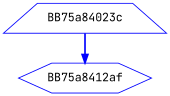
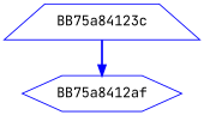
  digraph {
    splines=ortho
    fontname="JetBrains Mono"
    node [color=blue fontname="JetBrains Mono"]
-   BB75a84123c [shape=trapezium label=BB75a84023c]
+   BB75a84123c [shape=trapezium]
    BB75a8412af [shape=hexagon]
    BB75a84123c -> BB75a8412af [color=blue style=bold fontname="JetBrains Mono"]
  }
